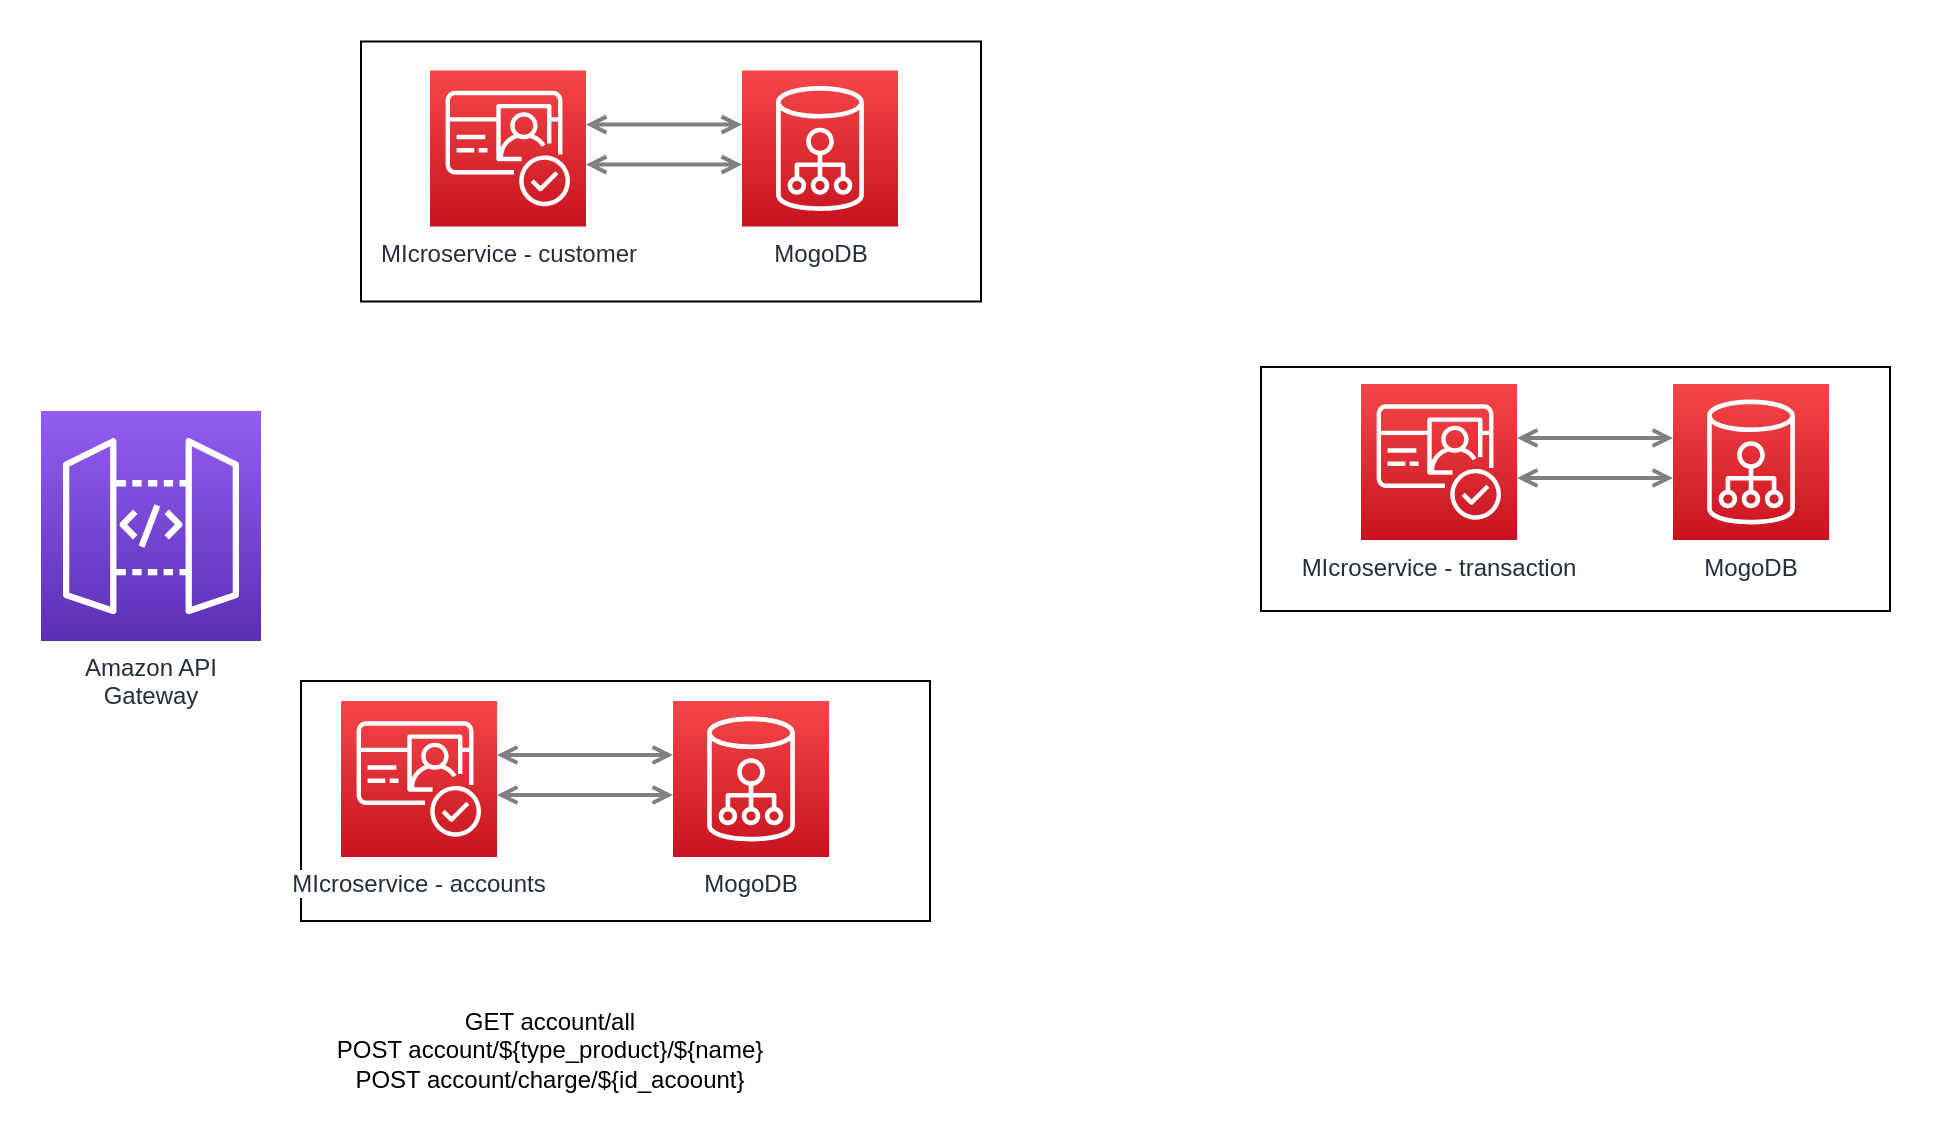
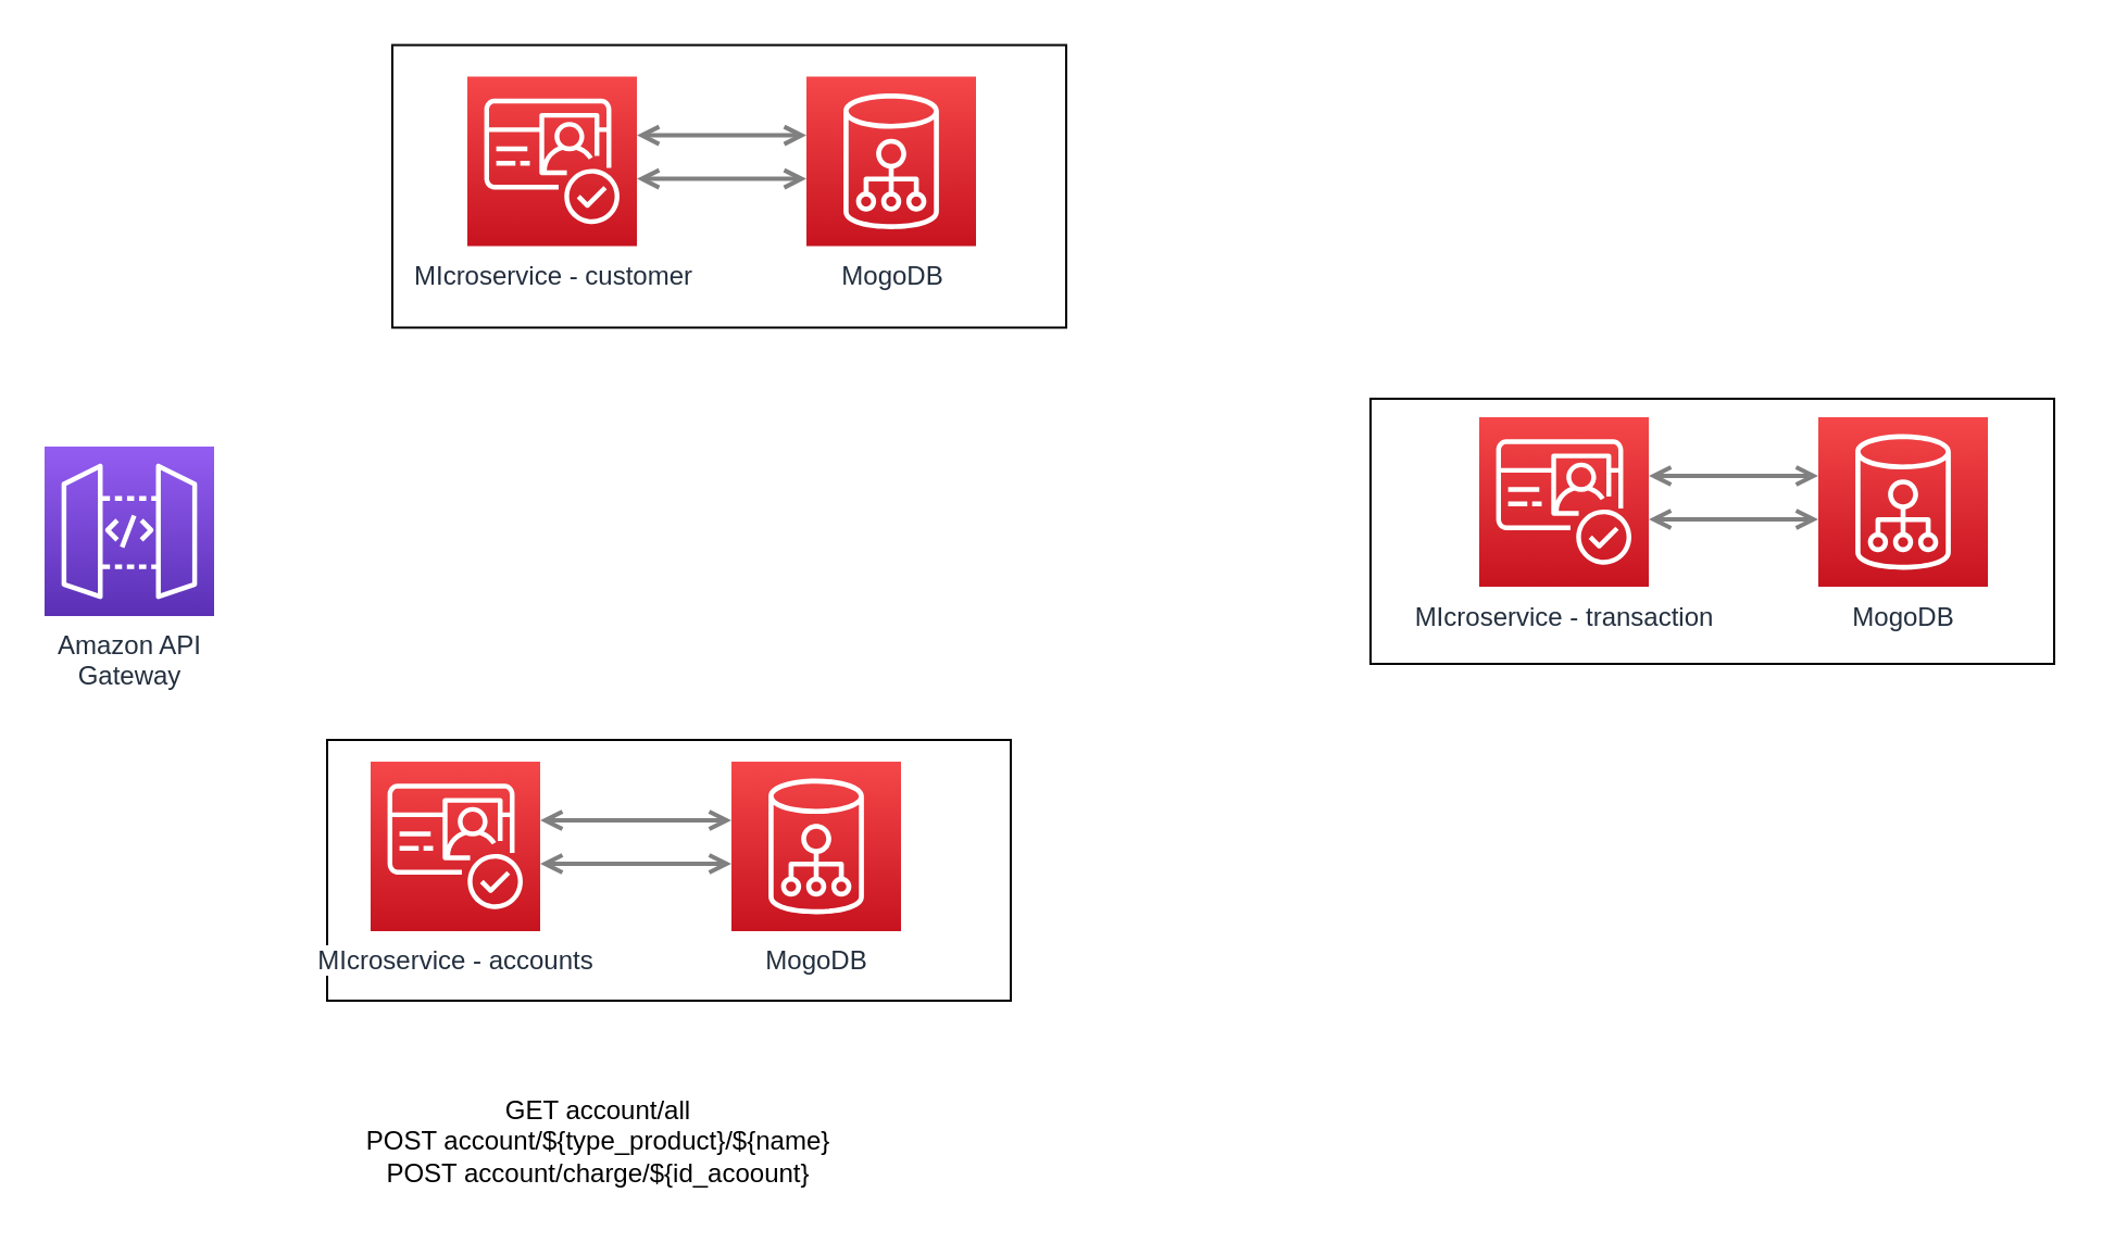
  <mxCell id="0" />
  <mxCell id="1" parent="0" />
  <mxCell id="2" value="" style="rounded=0;whiteSpace=wrap;html=1;" vertex="1" parent="1"><mxGeometry x="180" y="20.25" width="310" height="130" as="geometry" /></mxCell>
  <mxCell id="3" value="" style="rounded=0;whiteSpace=wrap;html=1;" vertex="1" parent="1"><mxGeometry x="150" y="340" width="314.5" height="120" as="geometry" /></mxCell>
  <mxCell id="4" value="" style="rounded=0;whiteSpace=wrap;html=1;" vertex="1" parent="1"><mxGeometry x="630" y="183" width="314.5" height="122" as="geometry" /></mxCell>
  <mxCell id="5" style="edgeStyle=orthogonalEdgeStyle;rounded=0;orthogonalLoop=1;jettySize=auto;html=1;startArrow=open;startFill=0;endArrow=open;endFill=0;strokeWidth=2;strokeColor=#808080;" parent="1" source="7" target="8" edge="1"><mxGeometry relative="1" as="geometry"><Array as="points"><mxPoint x="332.5" y="61.75" /><mxPoint x="332.5" y="61.75" /></Array></mxGeometry></mxCell>
  <mxCell id="6" style="edgeStyle=orthogonalEdgeStyle;rounded=0;orthogonalLoop=1;jettySize=auto;html=1;startArrow=open;startFill=0;endArrow=open;endFill=0;strokeWidth=2;strokeColor=#808080;" parent="1" source="7" target="8" edge="1"><mxGeometry relative="1" as="geometry"><mxPoint x="302.5" y="71.75" as="sourcePoint" /><mxPoint x="380.5" y="71.75" as="targetPoint" /><Array as="points"><mxPoint x="332.5" y="81.75" /><mxPoint x="332.5" y="81.75" /></Array></mxGeometry></mxCell>
  <mxCell id="7" value="MIcroservice - customer" style="outlineConnect=0;fontColor=#232F3E;gradientColor=#F54749;gradientDirection=north;fillColor=#C7131F;strokeColor=#ffffff;dashed=0;verticalLabelPosition=bottom;verticalAlign=top;align=center;html=1;fontSize=12;fontStyle=0;aspect=fixed;shape=mxgraph.aws4.resourceIcon;resIcon=mxgraph.aws4.cognito;labelBackgroundColor=#ffffff;" parent="1" vertex="1"><mxGeometry x="214.5" y="34.75" width="78" height="78" as="geometry" /></mxCell>
  <mxCell id="8" value="MogoDB" style="outlineConnect=0;fontColor=#232F3E;gradientColor=#F54749;gradientDirection=north;fillColor=#C7131F;strokeColor=#ffffff;dashed=0;verticalLabelPosition=bottom;verticalAlign=top;align=center;html=1;fontSize=12;fontStyle=0;aspect=fixed;shape=mxgraph.aws4.resourceIcon;resIcon=mxgraph.aws4.cloud_directory;labelBackgroundColor=#ffffff;" parent="1" vertex="1"><mxGeometry x="370.5" y="34.75" width="78" height="78" as="geometry" /></mxCell>
- <mxCell id="9" value="Amazon API&lt;br&gt;Gateway&lt;br&gt;" style="outlineConnect=0;fontColor=#232F3E;gradientColor=#945DF2;gradientDirection=north;fillColor=#5A30B5;strokeColor=#ffffff;dashed=0;verticalLabelPosition=bottom;verticalAlign=top;align=center;html=1;fontSize=12;fontStyle=0;aspect=fixed;shape=mxgraph.aws4.resourceIcon;resIcon=mxgraph.aws4.api_gateway;labelBackgroundColor=#ffffff;" parent="1" vertex="1"><mxGeometry x="20" y="205" width="110" height="115" as="geometry" /></mxCell>
+ <mxCell id="9" value="Amazon API&lt;br&gt;Gateway&lt;br&gt;" style="outlineConnect=0;fontColor=#232F3E;gradientColor=#945DF2;gradientDirection=north;fillColor=#5A30B5;strokeColor=#ffffff;dashed=0;verticalLabelPosition=bottom;verticalAlign=top;align=center;html=1;fontSize=12;fontStyle=0;aspect=fixed;shape=mxgraph.aws4.resourceIcon;resIcon=mxgraph.aws4.api_gateway;labelBackgroundColor=#ffffff;" parent="1" vertex="1"><mxGeometry x="20" y="205" width="78" height="78" as="geometry" /></mxCell>
  <mxCell id="10" style="edgeStyle=orthogonalEdgeStyle;rounded=0;orthogonalLoop=1;jettySize=auto;html=1;startArrow=open;startFill=0;endArrow=open;endFill=0;strokeWidth=2;strokeColor=#808080;" edge="1" parent="1" source="12" target="13"><mxGeometry relative="1" as="geometry"><Array as="points"><mxPoint x="298" y="377" /><mxPoint x="298" y="377" /></Array></mxGeometry></mxCell>
  <mxCell id="11" style="edgeStyle=orthogonalEdgeStyle;rounded=0;orthogonalLoop=1;jettySize=auto;html=1;startArrow=open;startFill=0;endArrow=open;endFill=0;strokeWidth=2;strokeColor=#808080;" edge="1" parent="1" source="12" target="13"><mxGeometry relative="1" as="geometry"><mxPoint x="268" y="387" as="sourcePoint" /><mxPoint x="346" y="387" as="targetPoint" /><Array as="points"><mxPoint x="298" y="397" /><mxPoint x="298" y="397" /></Array></mxGeometry></mxCell>
  <mxCell id="12" value="MIcroservice - accounts" style="outlineConnect=0;fontColor=#232F3E;gradientColor=#F54749;gradientDirection=north;fillColor=#C7131F;strokeColor=#ffffff;dashed=0;verticalLabelPosition=bottom;verticalAlign=top;align=center;html=1;fontSize=12;fontStyle=0;aspect=fixed;shape=mxgraph.aws4.resourceIcon;resIcon=mxgraph.aws4.cognito;labelBackgroundColor=#ffffff;" vertex="1" parent="1"><mxGeometry x="170" y="350" width="78" height="78" as="geometry" /></mxCell>
  <mxCell id="13" value="MogoDB" style="outlineConnect=0;fontColor=#232F3E;gradientColor=#F54749;gradientDirection=north;fillColor=#C7131F;strokeColor=#ffffff;dashed=0;verticalLabelPosition=bottom;verticalAlign=top;align=center;html=1;fontSize=12;fontStyle=0;aspect=fixed;shape=mxgraph.aws4.resourceIcon;resIcon=mxgraph.aws4.cloud_directory;labelBackgroundColor=#ffffff;" vertex="1" parent="1"><mxGeometry x="336" y="350" width="78" height="78" as="geometry" /></mxCell>
  <mxCell id="14" style="edgeStyle=orthogonalEdgeStyle;rounded=0;orthogonalLoop=1;jettySize=auto;html=1;startArrow=open;startFill=0;endArrow=open;endFill=0;strokeWidth=2;strokeColor=#808080;" edge="1" parent="1" source="16" target="17"><mxGeometry relative="1" as="geometry"><Array as="points"><mxPoint x="798" y="218.5" /><mxPoint x="798" y="218.5" /></Array></mxGeometry></mxCell>
  <mxCell id="15" style="edgeStyle=orthogonalEdgeStyle;rounded=0;orthogonalLoop=1;jettySize=auto;html=1;startArrow=open;startFill=0;endArrow=open;endFill=0;strokeWidth=2;strokeColor=#808080;" edge="1" parent="1" source="16" target="17"><mxGeometry relative="1" as="geometry"><mxPoint x="768" y="228.5" as="sourcePoint" /><mxPoint x="846" y="228.5" as="targetPoint" /><Array as="points"><mxPoint x="798" y="238.5" /><mxPoint x="798" y="238.5" /></Array></mxGeometry></mxCell>
  <mxCell id="16" value="MIcroservice -&amp;nbsp;transaction" style="outlineConnect=0;fontColor=#232F3E;gradientColor=#F54749;gradientDirection=north;fillColor=#C7131F;strokeColor=#ffffff;dashed=0;verticalLabelPosition=bottom;verticalAlign=top;align=center;html=1;fontSize=12;fontStyle=0;aspect=fixed;shape=mxgraph.aws4.resourceIcon;resIcon=mxgraph.aws4.cognito;labelBackgroundColor=#ffffff;" vertex="1" parent="1"><mxGeometry x="680" y="191.5" width="78" height="78" as="geometry" /></mxCell>
  <mxCell id="17" value="MogoDB" style="outlineConnect=0;fontColor=#232F3E;gradientColor=#F54749;gradientDirection=north;fillColor=#C7131F;strokeColor=#ffffff;dashed=0;verticalLabelPosition=bottom;verticalAlign=top;align=center;html=1;fontSize=12;fontStyle=0;aspect=fixed;shape=mxgraph.aws4.resourceIcon;resIcon=mxgraph.aws4.cloud_directory;labelBackgroundColor=#ffffff;" vertex="1" parent="1"><mxGeometry x="836" y="191.5" width="78" height="78" as="geometry" /></mxCell>
  <mxCell id="18" value="GET account/all&lt;br&gt;POST account/${type_product}/${name}&lt;br&gt;POST account/charge/${id_acoount}" style="text;html=1;strokeColor=none;fillColor=none;align=center;verticalAlign=middle;whiteSpace=wrap;rounded=0;" vertex="1" parent="1"><mxGeometry x="150" y="500" width="250" height="50" as="geometry" /></mxCell>
